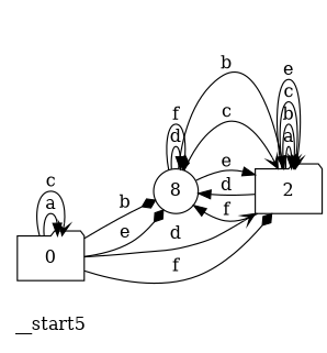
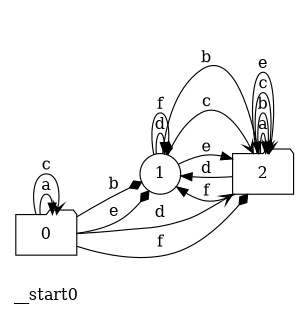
  digraph {
    rankdir=LR
    node [shape=folder color=black fillcolor=white style=filled]
    edge [arrowhead=normal]
-   __start0 [shape=none label=__start5 color="" fillcolor="" style=""]
+   __start0 [shape=none color="" fillcolor="" style=""]
    n2 [label=0]
-   n3 [label=8 shape=circle]
+   n3 [label=1 shape=circle]
    n4 [label=2]
    n2 -> n2 [label=a]
    n2 -> n2 [arrowhead=vee label=c]
    n2 -> n3 [arrowhead=diamond label=b]
    n2 -> n3 [arrowhead=diamond label=e]
    n2 -> n4 [arrowhead=vee label=d]
    n2 -> n4 [arrowhead=diamond label=f]
    n3 -> n3 [label=d]
    n3 -> n3 [arrowhead=diamond label=f]
    n3 -> n4 [label=b]
    n3 -> n4 [arrowhead=vee label=c]
    n3 -> n4 [label=e]
    n4 -> n3 [label=d]
    n4 -> n3 [label=f]
    n4 -> n4 [label=a]
    n4 -> n4 [arrowhead=vee label=b]
    n4 -> n4 [arrowhead=diamond label=c]
    n4 -> n4 [arrowhead=vee label=e]
  }
